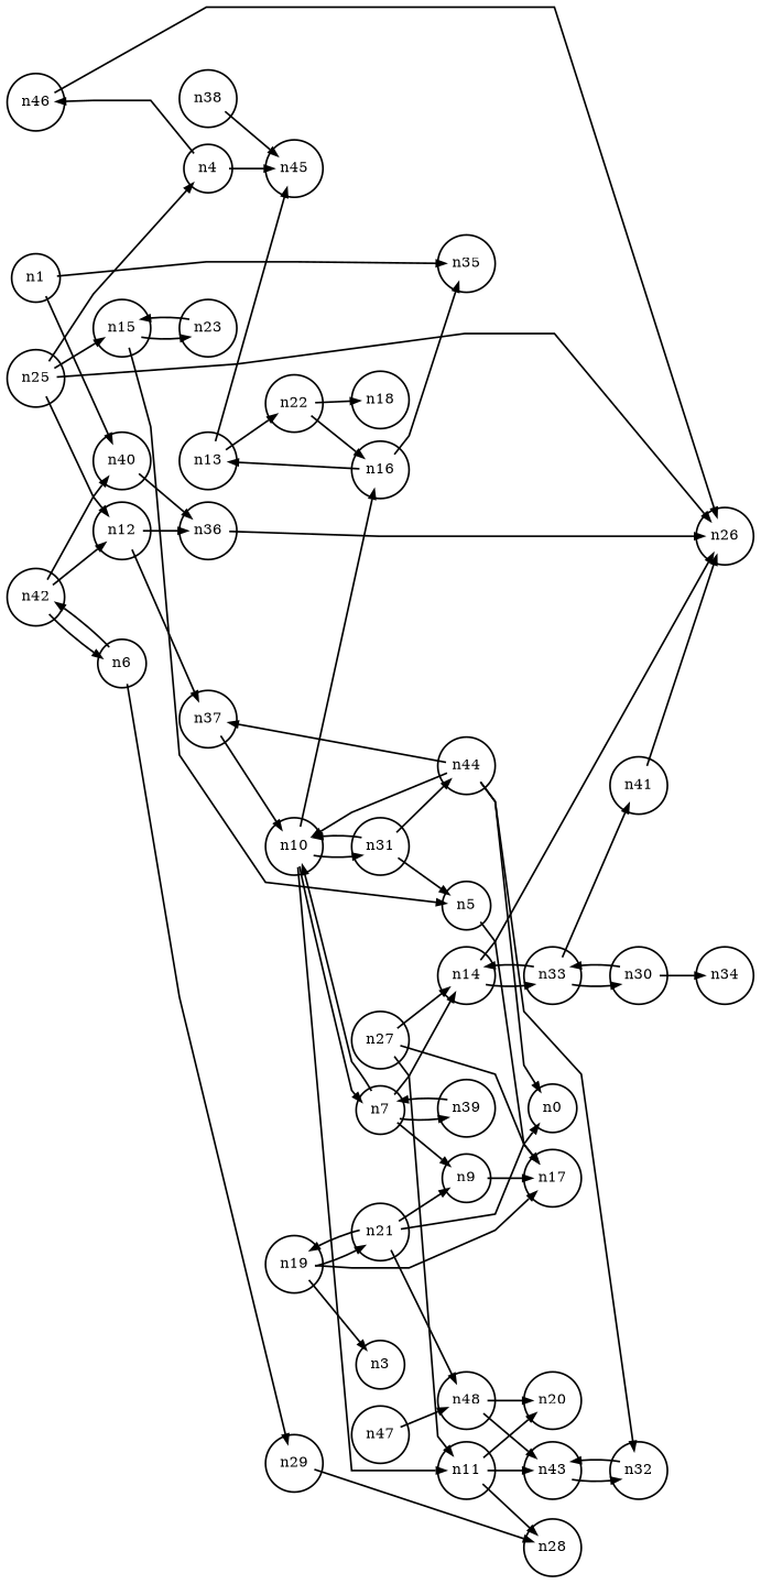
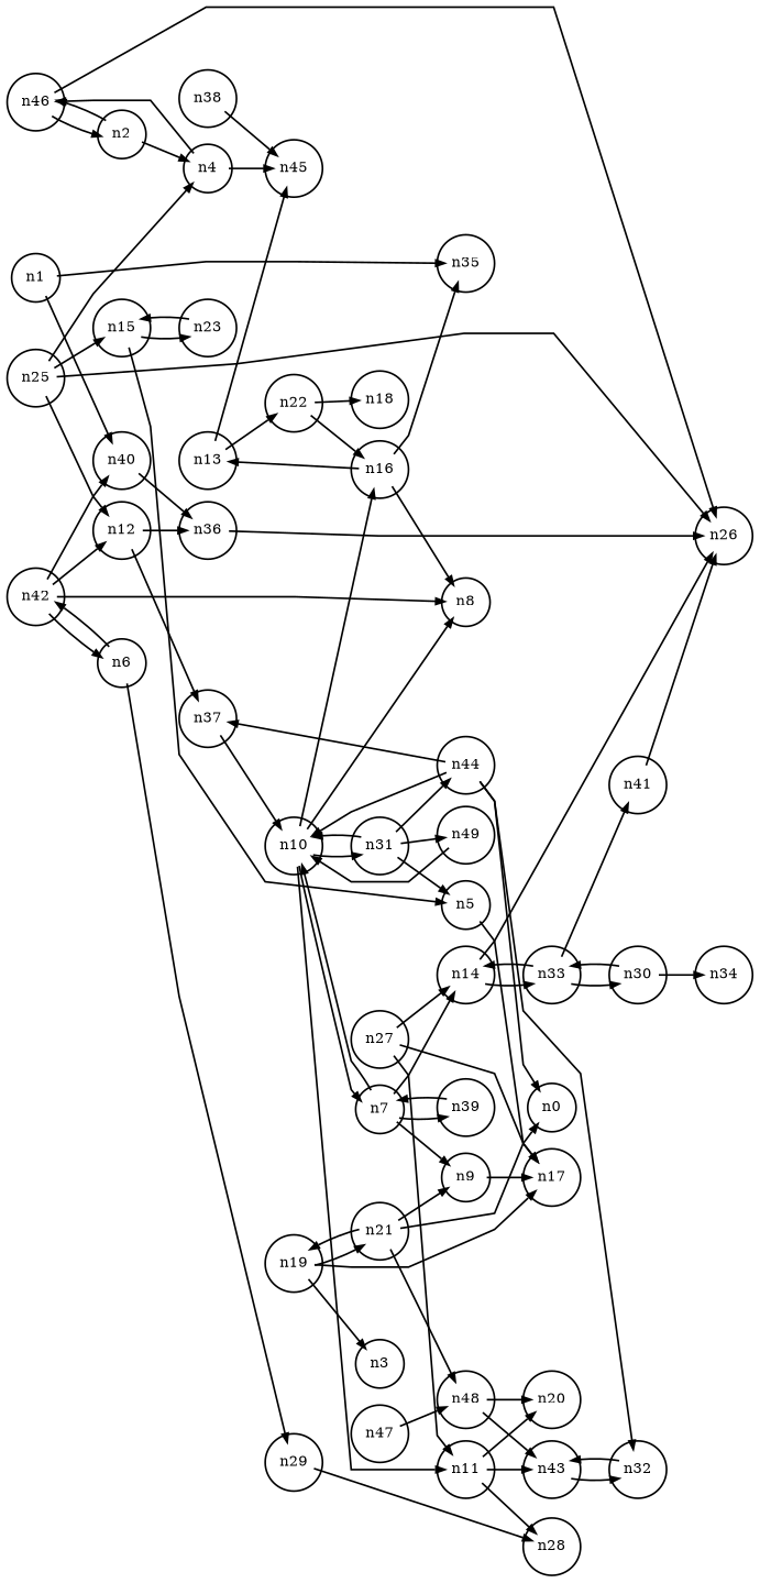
  digraph {
    fontsize=8
    nodesep=0.22
    nodesize=0.16
    rankdir=LR
    ranksep=0.22
    splines=polyline
    node [fixedsize=shape fontsize=8 shape=circle]
    edge [arrowsize=0.5]
    n40 [width=0.32]
    n36 [width=0.32]
    n35 [width=0.32]
    n26 [width=0.32]
    n1 [width=0.32]
    n4 [width=0.32]
    n45 [width=0.32]
    n46 [width=0.32]
+   n2 [width=0.32]
    n5 [width=0.32]
    n17 [width=0.32]
    n29 [width=0.32]
    n28 [width=0.32]
    n6 [width=0.32]
    n42 [width=0.32]
+   n8 [width=0.32]
    n12 [width=0.32]
    n37 [width=0.32]
    n9 [width=0.32]
    n7 [width=0.32]
    n14 [width=0.32]
    n39 [width=0.32]
    n10 [width=0.32]
    n33 [width=0.32]
    n11 [width=0.32]
    n16 [width=0.32]
    n31 [width=0.32]
    n30 [width=0.32]
    n41 [width=0.32]
    n20 [width=0.32]
    n43 [width=0.32]
    n13 [width=0.32]
    n44 [width=0.32]
+   n49 [width=0.32]
    n34 [width=0.32]
    n32 [width=0.32]
    n22 [width=0.32]
    n0 [width=0.32]
    n18 [width=0.32]
    n15 [width=0.32]
    n23 [width=0.32]
    n19 [width=0.32]
    n3 [width=0.32]
    n21 [width=0.32]
    n48 [width=0.32]
    n25 [width=0.32]
    n27 [width=0.32]
    n38 [width=0.32]
    n47 [width=0.32]
    n40 -> n36
    n36 -> n26
    n1 -> n40
    n1 -> n35
    n4 -> n45
    n4 -> n46
    n46 -> n26
+   n46 -> n2
+   n2 -> n4
+   n2 -> n46
    n5 -> n17
    n29 -> n28
    n6 -> n29
    n6 -> n42
    n42 -> n40
    n42 -> n6
+   n42 -> n8
    n42 -> n12
    n12 -> n36
    n12 -> n37
    n37 -> n10
    n9 -> n17
    n7 -> n9
    n7 -> n14
    n7 -> n39
    n7 -> n10
    n14 -> n26
    n14 -> n33
    n39 -> n7
+   n10 -> n8
    n10 -> n7
    n10 -> n11
    n10 -> n16
    n10 -> n31
    n33 -> n14
    n33 -> n30
    n33 -> n41
    n11 -> n28
    n11 -> n20
    n11 -> n43
    n16 -> n35
+   n16 -> n8
    n16 -> n13
    n31 -> n5
    n31 -> n10
    n31 -> n44
+   n31 -> n49
    n30 -> n33
    n30 -> n34
    n41 -> n26
    n43 -> n32
    n13 -> n45
    n13 -> n22
    n44 -> n37
    n44 -> n10
    n44 -> n32
    n44 -> n0
+   n49 -> n10
    n32 -> n43
    n22 -> n16
    n22 -> n18
    n15 -> n5
    n15 -> n23
    n23 -> n15
    n19 -> n17
    n19 -> n3
    n19 -> n21
    n21 -> n9
    n21 -> n0
    n21 -> n19
    n21 -> n48
    n48 -> n20
    n48 -> n43
    n25 -> n26
    n25 -> n4
    n25 -> n12
    n25 -> n15
    n27 -> n17
    n27 -> n14
    n27 -> n11
    n38 -> n45
    n47 -> n48
  }
